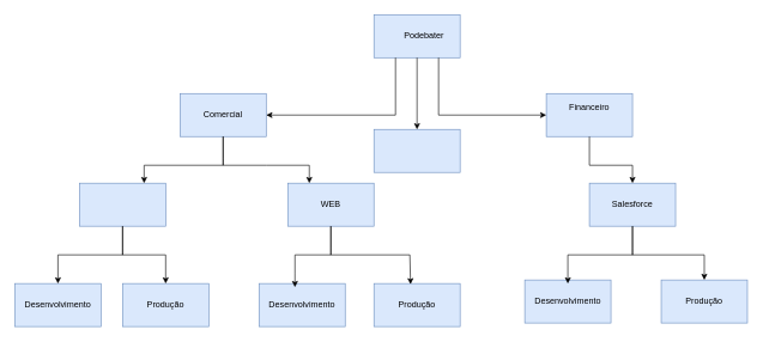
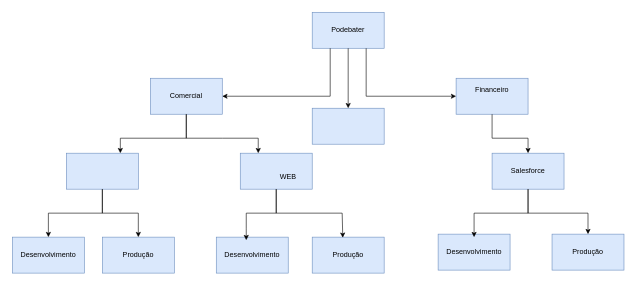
  <mxCell id="0" />
  <mxCell id="1" parent="0" />
  <mxCell id="2" value="" style="rounded=0;whiteSpace=wrap;html=1;fillColor=#dae8fc;strokeColor=#6c8ebf;" parent="1" vertex="1"><mxGeometry x="520" y="20" width="120" height="60" as="geometry" /></mxCell>
- <mxCell id="3" value="Podebater" style="text;html=1;strokeColor=none;fillColor=none;align=center;verticalAlign=middle;whiteSpace=wrap;rounded=0;" parent="1" vertex="1"><mxGeometry x="560" y="35" width="60" height="30" as="geometry" /></mxCell>
+ <mxCell id="3" value="Podebater" style="text;html=1;strokeColor=none;fillColor=none;align=center;verticalAlign=middle;whiteSpace=wrap;rounded=0;" parent="1" vertex="1"><mxGeometry x="550" y="35" width="60" height="30" as="geometry" /></mxCell>
  <mxCell id="4" value="" style="rounded=0;whiteSpace=wrap;html=1;fillColor=#dae8fc;strokeColor=#6c8ebf;" parent="1" vertex="1"><mxGeometry y="130" width="120" height="60" as="geometry" x="250" /></mxCell>
  <mxCell id="5" value="Comercial&lt;span style=&quot;color: rgba(0, 0, 0, 0); font-family: monospace; font-size: 0px; text-align: start;&quot;&gt;%3CmxGraphModel%3E%3Croot%3E%3CmxCell%20id%3D%220%22%2F%3E%3CmxCell%20id%3D%221%22%20parent%3D%220%22%2F%3E%3CmxCell%20id%3D%222%22%20value%3D%22%22%20style%3D%22rounded%3D0%3BwhiteSpace%3Dwrap%3Bhtml%3D1%3BfillColor%3D%23dae8fc%3BstrokeColor%3D%236c8ebf%3B%22%20vertex%3D%221%22%20parent%3D%221%22%3E%3CmxGeometry%20x%3D%22270%22%20y%3D%22150%22%20width%3D%22120%22%20height%3D%2260%22%20as%3D%22geometry%22%2F%3E%3C%2FmxCell%3E%3CmxCell%20id%3D%223%22%20value%3D%22Podebater%22%20style%3D%22text%3Bhtml%3D1%3BstrokeColor%3Dnone%3BfillColor%3Dnone%3Balign%3Dcenter%3BverticalAlign%3Dmiddle%3BwhiteSpace%3Dwrap%3Brounded%3D0%3B%22%20vertex%3D%221%22%20parent%3D%221%22%3E%3CmxGeometry%20x%3D%22300%22%20y%3D%22165%22%20width%3D%2260%22%20height%3D%2230%22%20as%3D%22geometry%22%2F%3E%3C%2FmxCell%3E%3C%2Froot%3E%3C%2FmxGraphModel%3E&lt;/span&gt;" style="text;html=1;strokeColor=none;fillColor=none;align=center;verticalAlign=middle;whiteSpace=wrap;rounded=0;" parent="1" vertex="1"><mxGeometry x="280" y="145" width="60" height="30" as="geometry" /></mxCell>
  <mxCell id="6" value="" style="rounded=0;whiteSpace=wrap;html=1;fillColor=#dae8fc;strokeColor=#6c8ebf;" parent="1" vertex="1"><mxGeometry x="760" y="130" width="120" height="60" as="geometry" /></mxCell>
  <mxCell id="7" value="Financeiro" style="text;html=1;strokeColor=none;fillColor=none;align=center;verticalAlign=middle;whiteSpace=wrap;rounded=0;" parent="1" vertex="1"><mxGeometry x="790" y="135" width="60" height="30" as="geometry" /></mxCell>
  <mxCell id="8" value="" style="rounded=0;whiteSpace=wrap;html=1;fillColor=#dae8fc;strokeColor=#6c8ebf;" parent="1" vertex="1"><mxGeometry x="820" y="255" width="120" height="60" as="geometry" /></mxCell>
  <mxCell id="9" value="Salesforce&lt;span style=&quot;color: rgba(0, 0, 0, 0); font-family: monospace; font-size: 0px; text-align: start;&quot;&gt;%3CmxGraphModel%3E%3Croot%3E%3CmxCell%20id%3D%220%22%2F%3E%3CmxCell%20id%3D%221%22%20parent%3D%220%22%2F%3E%3CmxCell%20id%3D%222%22%20value%3D%22%22%20style%3D%22rounded%3D0%3BwhiteSpace%3Dwrap%3Bhtml%3D1%3BfillColor%3D%23dae8fc%3BstrokeColor%3D%236c8ebf%3B%22%20vertex%3D%221%22%20parent%3D%221%22%3E%3CmxGeometry%20x%3D%22270%22%20y%3D%22150%22%20width%3D%22120%22%20height%3D%2260%22%20as%3D%22geometry%22%2F%3E%3C%2FmxCell%3E%3CmxCell%20id%3D%223%22%20value%3D%22Podebater%22%20style%3D%22text%3Bhtml%3D1%3BstrokeColor%3Dnone%3BfillColor%3Dnone%3Balign%3Dcenter%3BverticalAlign%3Dmiddle%3BwhiteSpace%3Dwrap%3Brounded%3D0%3B%22%20vertex%3D%221%22%20parent%3D%221%22%3E%3CmxGeometry%20x%3D%22300%22%20y%3D%22165%22%20width%3D%2260%22%20height%3D%2230%22%20as%3D%22geometry%22%2F%3E%3C%2FmxCell%3E%3C%2Froot%3E%3C%2FmxGraphModel%3E&lt;/span&gt;" style="text;html=1;strokeColor=none;fillColor=none;align=center;verticalAlign=middle;whiteSpace=wrap;rounded=0;" parent="1" vertex="1"><mxGeometry x="850" y="270" width="60" height="30" as="geometry" /></mxCell>
  <mxCell id="10" value="" style="rounded=0;whiteSpace=wrap;html=1;fillColor=#dae8fc;strokeColor=#6c8ebf;" parent="1" vertex="1"><mxGeometry x="730" y="390" width="120" height="60" as="geometry" /></mxCell>
  <mxCell id="11" value="Desenvolvimento" style="text;html=1;strokeColor=none;fillColor=none;align=center;verticalAlign=middle;whiteSpace=wrap;rounded=0;" parent="1" vertex="1"><mxGeometry x="760" y="405" width="60" height="30" as="geometry" /></mxCell>
  <mxCell id="12" value="" style="rounded=0;whiteSpace=wrap;html=1;fillColor=#dae8fc;strokeColor=#6c8ebf;" parent="1" vertex="1"><mxGeometry x="20" y="395" width="120" height="60" as="geometry" /></mxCell>
  <mxCell id="13" value="Desenvolvimento" style="text;html=1;strokeColor=none;fillColor=none;align=center;verticalAlign=middle;whiteSpace=wrap;rounded=0;" parent="1" vertex="1"><mxGeometry x="50" y="410" width="60" height="30" as="geometry" /></mxCell>
  <mxCell id="14" value="" style="rounded=0;whiteSpace=wrap;html=1;fillColor=#dae8fc;strokeColor=#6c8ebf;" parent="1" vertex="1"><mxGeometry x="400" y="255" width="120" height="60" as="geometry" /></mxCell>
- <mxCell id="15" value="WEB" style="text;html=1;strokeColor=none;fillColor=none;align=center;verticalAlign=middle;whiteSpace=wrap;rounded=0;" parent="1" vertex="1"><mxGeometry x="430" y="270" width="60" height="30" as="geometry" /></mxCell>
+ <mxCell id="15" value="WEB" style="text;html=1;strokeColor=none;fillColor=none;align=center;verticalAlign=middle;whiteSpace=wrap;rounded=0;" parent="1" vertex="1"><mxGeometry x="450" y="280" width="60" height="30" as="geometry" /></mxCell>
  <mxCell id="16" value="" style="rounded=0;whiteSpace=wrap;html=1;fillColor=#dae8fc;strokeColor=#6c8ebf;" parent="1" vertex="1"><mxGeometry x="110" y="255" width="120" height="60" as="geometry" /></mxCell>
  <mxCell id="17" value="" style="rounded=0;whiteSpace=wrap;html=1;fillColor=#dae8fc;strokeColor=#6c8ebf;" parent="1" vertex="1"><mxGeometry x="920" y="390" width="120" height="60" as="geometry" /></mxCell>
  <mxCell id="18" value="Produção" style="text;html=1;strokeColor=none;fillColor=none;align=center;verticalAlign=middle;whiteSpace=wrap;rounded=0;" parent="1" vertex="1"><mxGeometry x="950" y="405" width="60" height="30" as="geometry" /></mxCell>
  <mxCell id="19" value="" style="rounded=0;whiteSpace=wrap;html=1;fillColor=#dae8fc;strokeColor=#6c8ebf;" parent="1" vertex="1"><mxGeometry x="170" y="395" width="120" height="60" as="geometry" /></mxCell>
  <mxCell id="20" value="Produção" style="text;html=1;strokeColor=none;fillColor=none;align=center;verticalAlign=middle;whiteSpace=wrap;rounded=0;" parent="1" vertex="1"><mxGeometry x="200" y="410" width="60" height="30" as="geometry" /></mxCell>
  <mxCell id="21" value="" style="rounded=0;whiteSpace=wrap;html=1;fillColor=#dae8fc;strokeColor=#6c8ebf;" parent="1" vertex="1"><mxGeometry x="360" y="395" width="120" height="60" as="geometry" /></mxCell>
  <mxCell id="22" value="Desenvolvimento" style="text;html=1;strokeColor=none;fillColor=none;align=center;verticalAlign=middle;whiteSpace=wrap;rounded=0;" parent="1" vertex="1"><mxGeometry x="390" y="410" width="60" height="30" as="geometry" /></mxCell>
  <mxCell id="23" value="" style="rounded=0;whiteSpace=wrap;html=1;fillColor=#dae8fc;strokeColor=#6c8ebf;" parent="1" vertex="1"><mxGeometry x="520" y="395" width="120" height="60" as="geometry" /></mxCell>
  <mxCell id="24" value="Produção" style="text;html=1;strokeColor=none;fillColor=none;align=center;verticalAlign=middle;whiteSpace=wrap;rounded=0;" parent="1" vertex="1"><mxGeometry x="550" y="410" width="60" height="30" as="geometry" /></mxCell>
  <mxCell id="25" value="" style="endArrow=classic;html=1;rounded=0;exitX=0.25;exitY=1;exitDx=0;exitDy=0;entryX=1;entryY=0.5;entryDx=0;entryDy=0;" parent="1" source="2" target="4" edge="1"><mxGeometry width="50" height="50" relative="1" as="geometry"><mxPoint x="650" y="360" as="sourcePoint" /><mxPoint x="700" y="310" as="targetPoint" /><Array as="points"><mxPoint x="550" y="160" /></Array></mxGeometry></mxCell>
  <mxCell id="26" value="" style="endArrow=classic;html=1;rounded=0;exitX=0.25;exitY=1;exitDx=0;exitDy=0;entryX=0;entryY=0.5;entryDx=0;entryDy=0;" parent="1" target="6" edge="1"><mxGeometry width="50" height="50" relative="1" as="geometry"><mxPoint x="610" y="80" as="sourcePoint" /><mxPoint x="500" y="160" as="targetPoint" /><Array as="points"><mxPoint x="610" y="160" /></Array></mxGeometry></mxCell>
  <mxCell id="27" value="" style="endArrow=classic;html=1;rounded=0;exitX=0.5;exitY=1;exitDx=0;exitDy=0;entryX=0.75;entryY=0;entryDx=0;entryDy=0;" parent="1" source="4" target="16" edge="1"><mxGeometry width="50" height="50" relative="1" as="geometry"><mxPoint x="650" y="360" as="sourcePoint" /><mxPoint x="700" y="310" as="targetPoint" /><Array as="points"><mxPoint x="310" y="230" /><mxPoint x="200" y="230" /></Array></mxGeometry></mxCell>
  <mxCell id="28" value="" style="endArrow=classic;html=1;rounded=0;entryX=0.25;entryY=0;entryDx=0;entryDy=0;" parent="1" target="14" edge="1"><mxGeometry width="50" height="50" relative="1" as="geometry"><mxPoint x="310" y="190" as="sourcePoint" /><mxPoint x="210" y="265" as="targetPoint" /><Array as="points"><mxPoint x="310" y="220" /><mxPoint x="310" y="230" /><mxPoint x="370" y="230" /><mxPoint x="430" y="230" /></Array></mxGeometry></mxCell>
  <mxCell id="29" value="" style="endArrow=classic;html=1;rounded=0;exitX=0.5;exitY=1;exitDx=0;exitDy=0;entryX=0.5;entryY=0;entryDx=0;entryDy=0;" parent="1" target="12" edge="1"><mxGeometry width="50" height="50" relative="1" as="geometry"><mxPoint x="170" y="315" as="sourcePoint" /><mxPoint x="60" y="380" as="targetPoint" /><Array as="points"><mxPoint x="170" y="355" /><mxPoint x="80" y="355" /></Array></mxGeometry></mxCell>
  <mxCell id="30" value="" style="endArrow=classic;html=1;rounded=0;entryX=0.5;entryY=0;entryDx=0;entryDy=0;" parent="1" target="19" edge="1"><mxGeometry width="50" height="50" relative="1" as="geometry"><mxPoint x="170" y="315" as="sourcePoint" /><mxPoint x="290" y="380" as="targetPoint" /><Array as="points"><mxPoint x="170" y="345" /><mxPoint x="170" y="355" /><mxPoint x="230" y="355" /></Array></mxGeometry></mxCell>
  <mxCell id="31" value="" style="endArrow=classic;html=1;rounded=0;exitX=0.5;exitY=1;exitDx=0;exitDy=0;" parent="1" edge="1"><mxGeometry width="50" height="50" relative="1" as="geometry"><mxPoint x="460" y="315" as="sourcePoint" /><mxPoint x="410" y="400" as="targetPoint" /><Array as="points"><mxPoint x="460" y="355" /><mxPoint x="410" y="355" /><mxPoint x="410" y="380" /></Array></mxGeometry></mxCell>
  <mxCell id="32" value="" style="endArrow=classic;html=1;rounded=0;entryX=0.425;entryY=0.017;entryDx=0;entryDy=0;entryPerimeter=0;" parent="1" target="23" edge="1"><mxGeometry width="50" height="50" relative="1" as="geometry"><mxPoint x="460" y="315" as="sourcePoint" /><mxPoint x="520" y="395" as="targetPoint" /><Array as="points"><mxPoint x="460" y="345" /><mxPoint x="460" y="355" /><mxPoint x="570" y="355" /></Array></mxGeometry></mxCell>
  <mxCell id="33" value="" style="endArrow=classic;html=1;rounded=0;exitX=0.5;exitY=1;exitDx=0;exitDy=0;entryX=0.5;entryY=0;entryDx=0;entryDy=0;" parent="1" edge="1"><mxGeometry width="50" height="50" relative="1" as="geometry"><mxPoint x="880" y="315" as="sourcePoint" /><mxPoint x="790" y="395" as="targetPoint" /><Array as="points"><mxPoint x="880" y="355" /><mxPoint x="790" y="355" /></Array></mxGeometry></mxCell>
  <mxCell id="34" value="" style="endArrow=classic;html=1;rounded=0;entryX=0.5;entryY=0;entryDx=0;entryDy=0;" parent="1" target="17" edge="1"><mxGeometry width="50" height="50" relative="1" as="geometry"><mxPoint x="880" y="315" as="sourcePoint" /><mxPoint x="940" y="395" as="targetPoint" /><Array as="points"><mxPoint x="880" y="345" /><mxPoint x="880" y="355" /><mxPoint x="980" y="355" /></Array></mxGeometry></mxCell>
  <mxCell id="35" value="" style="endArrow=classic;html=1;rounded=0;entryX=0.5;entryY=0;entryDx=0;entryDy=0;exitX=0.5;exitY=1;exitDx=0;exitDy=0;" parent="1" source="6" target="8" edge="1"><mxGeometry width="50" height="50" relative="1" as="geometry"><mxPoint x="650" y="360" as="sourcePoint" /><mxPoint x="700" y="310" as="targetPoint" /><Array as="points"><mxPoint x="820" y="230" /><mxPoint x="880" y="230" /></Array></mxGeometry></mxCell>
  <mxCell id="36" value="" style="rounded=0;whiteSpace=wrap;html=1;fillColor=#dae8fc;strokeColor=#6c8ebf;" vertex="1" parent="1"><mxGeometry x="520" y="180" width="120" height="60" as="geometry" /></mxCell>
  <mxCell id="37" value="" style="endArrow=classic;html=1;rounded=0;exitX=0.5;exitY=1;exitDx=0;exitDy=0;entryX=0.5;entryY=0;entryDx=0;entryDy=0;" edge="1" parent="1" source="2" target="36"><mxGeometry width="50" height="50" relative="1" as="geometry"><mxPoint x="500" y="360" as="sourcePoint" /><mxPoint x="550" y="310" as="targetPoint" /></mxGeometry></mxCell>
